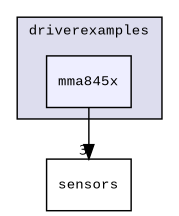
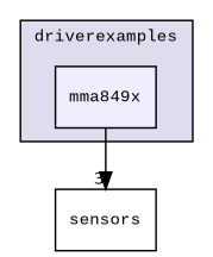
  digraph {
    compound=true
    fontname="Liberation Mono"
    node [fontname="Liberation Mono" fontsize=10 shape=box]
-   n1 [fillcolor="#eeeeff" label=mma845x pencolor=black style=filled]
+   n1 [fillcolor="#eeeeff" label=mma849x pencolor=black style=filled]
    n2 [label=sensors]
    subgraph cluster_1 {
      bgcolor="#ddddee"
      fontsize=10
      label=driverexamples
      pencolor=black
      n1
    }
    n1 -> n2 [headlabel=3 labeldistance=1.5 labelfontname=Helvetica labelfontsize=10 fontname="Liberation Mono"]
  }
